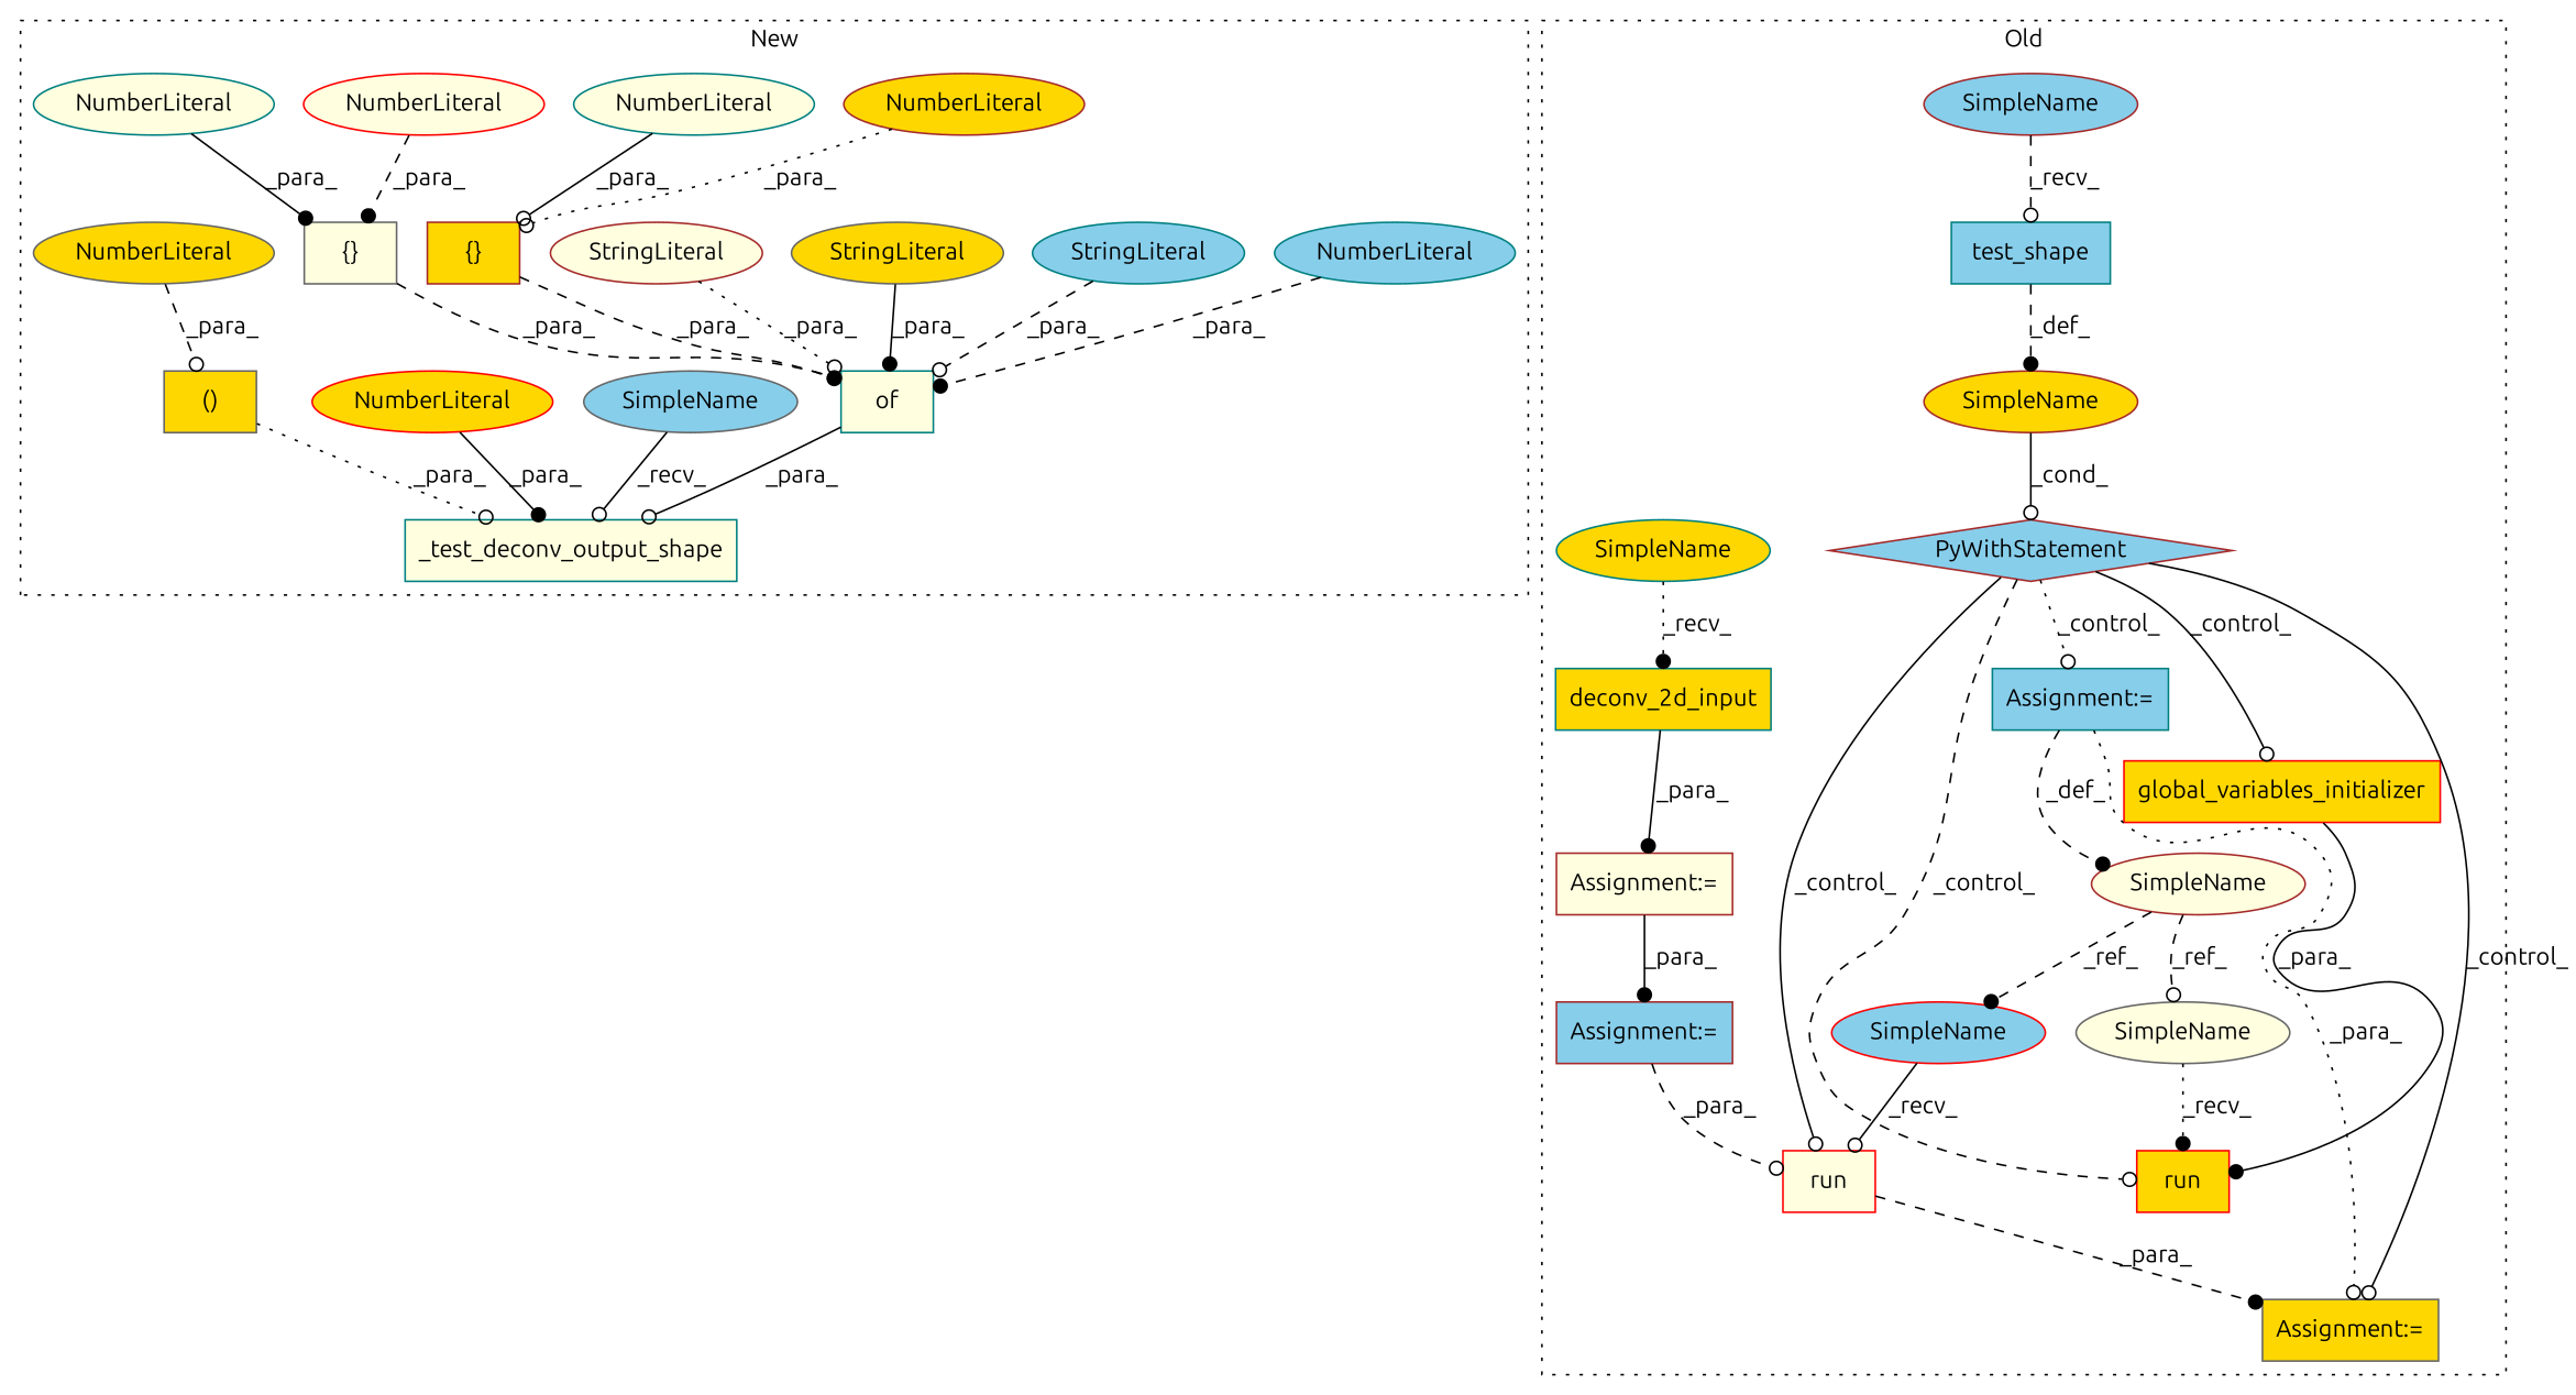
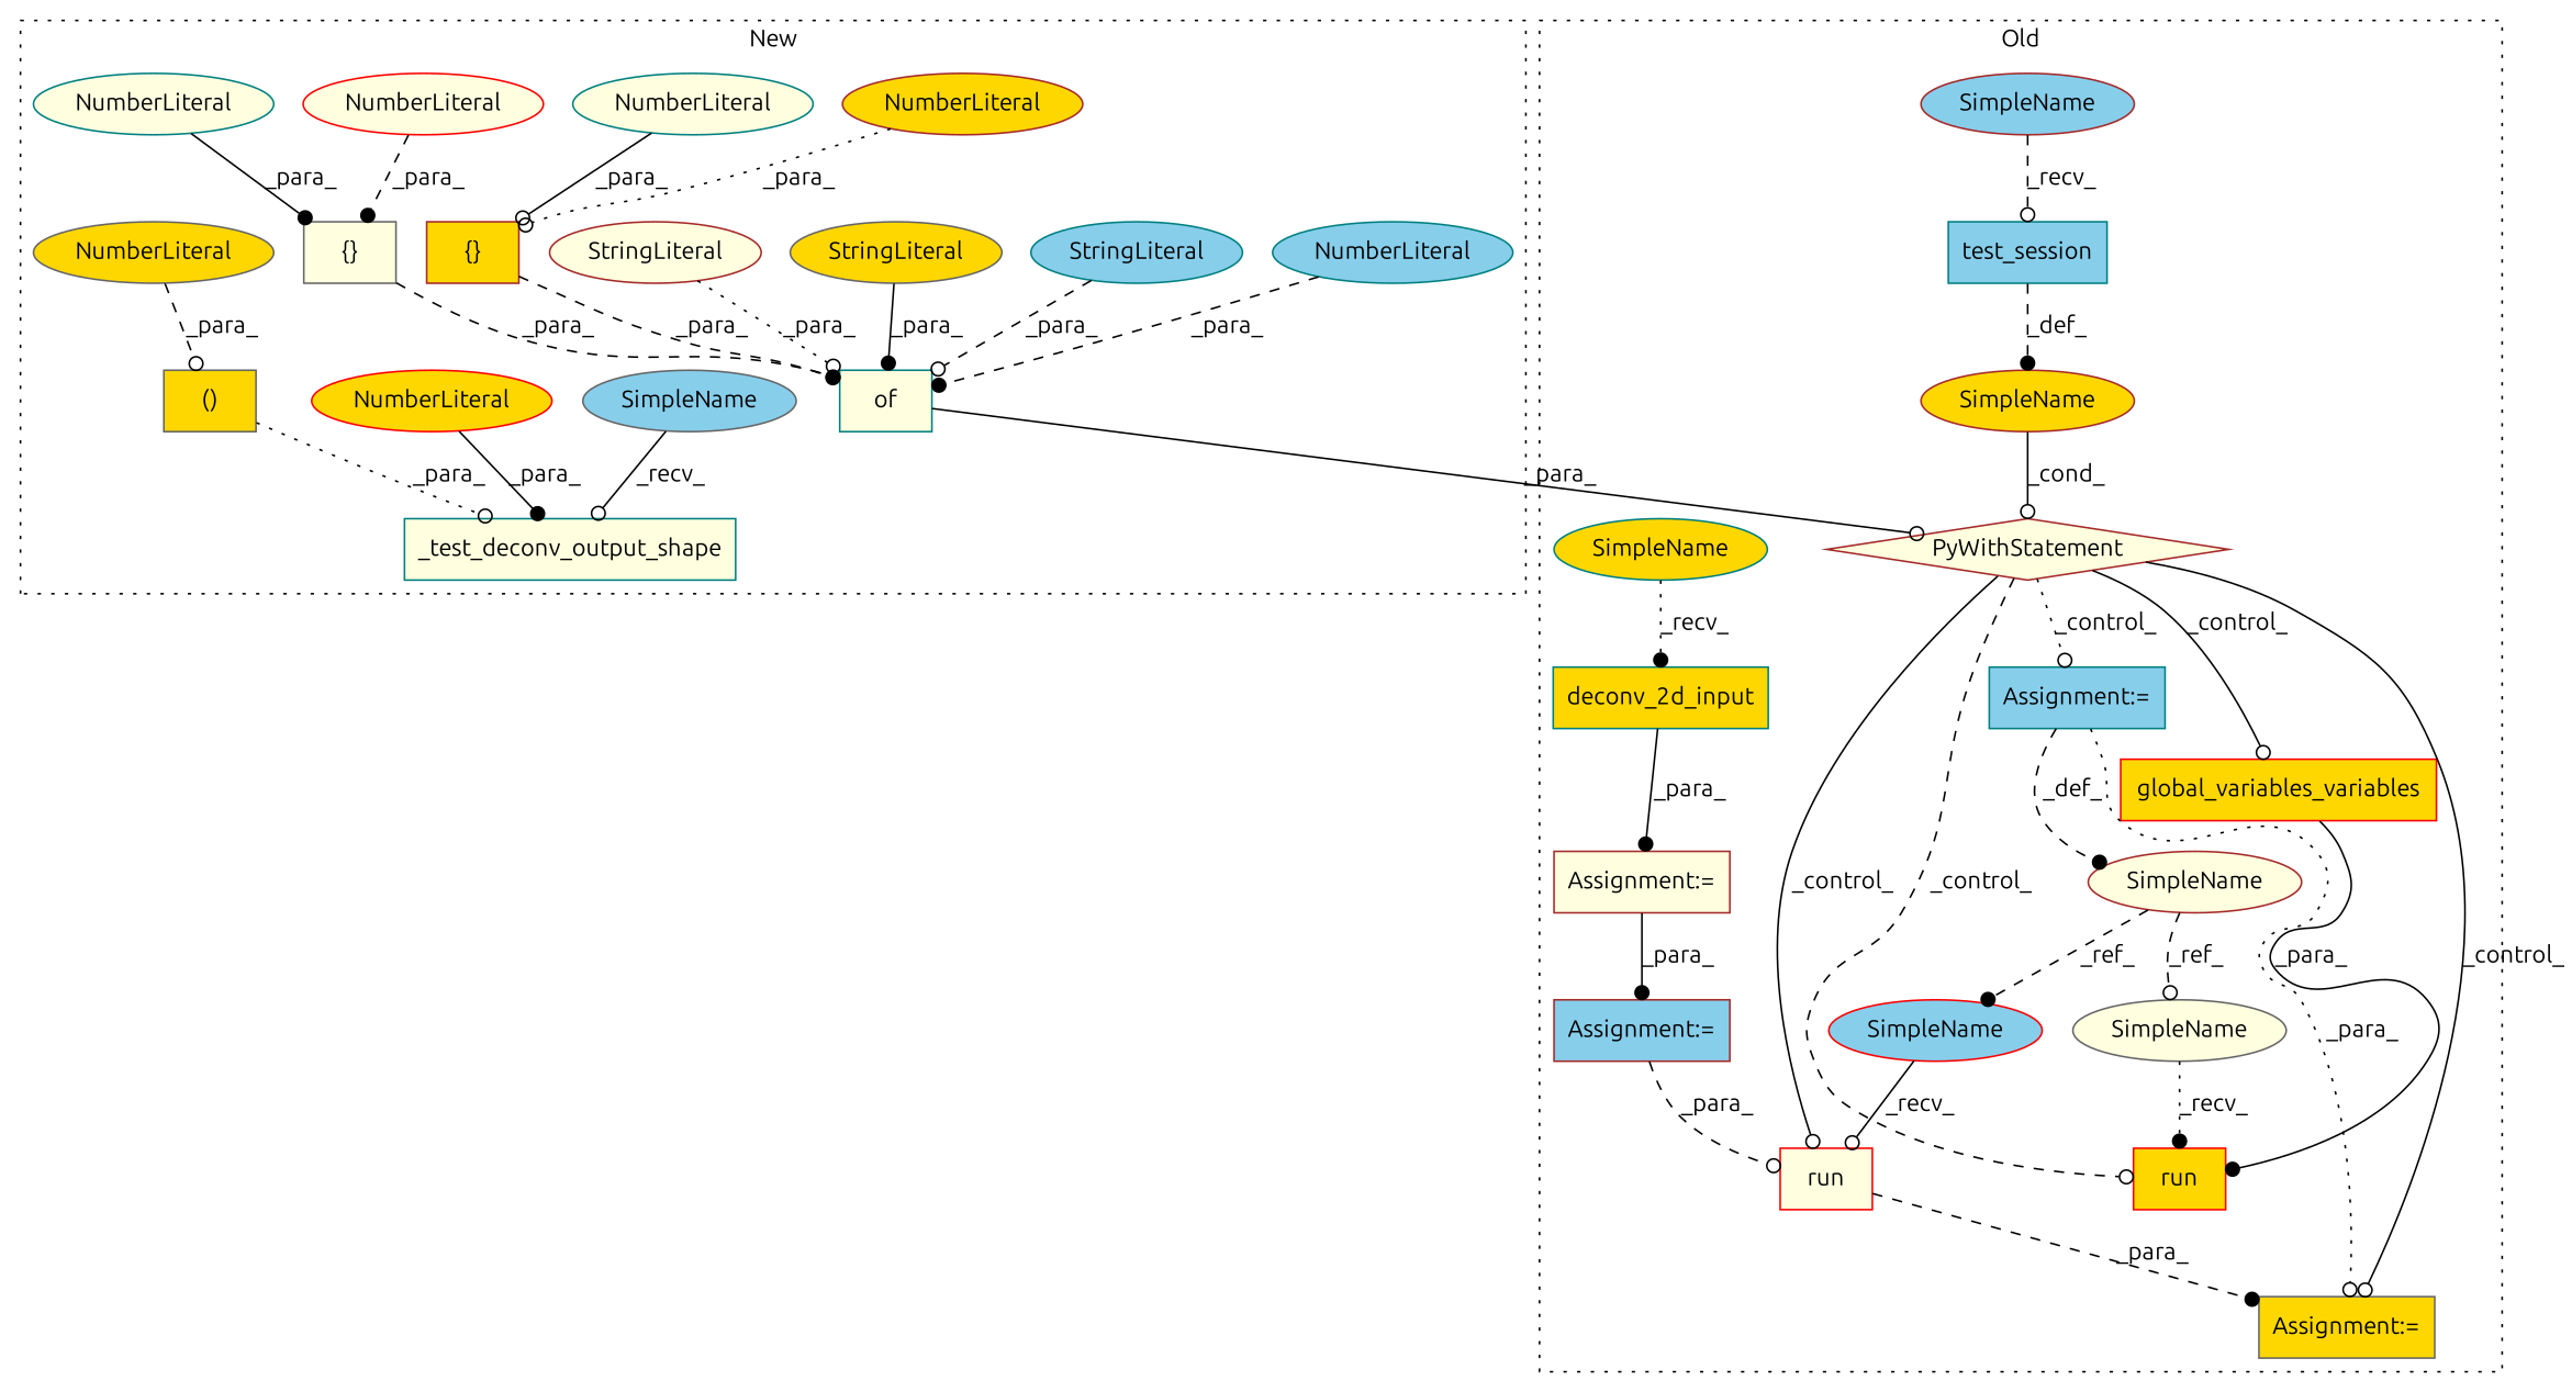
  digraph {
    fontname=Ubuntu
    node [a=32 color=teal fillcolor=gold fontname=Ubuntu l=1 s=7721 shape=ellipse style=filled]
    edge [arrowhead=odot fontname=Ubuntu style=dashed]
-   n1 [fillcolor=skyblue l=14 label=test_shape s=7693 shape=box]
+   n1 [fillcolor=skyblue l=14 label=test_session s=7693 shape=box]
    n2 [a=42 color=brown label=SimpleName l="" s=""]
-   n3 [a=104 color=brown fillcolor=skyblue l="10,2" label=PyWithStatement s="7678,7707" shape=diamond]
-   n4 [color=red l=30 label=global_variables_initializer s=7753 shape=box]
+   n3 [a=104 color=brown fillcolor=lightyellow l="10,2" label=PyWithStatement s="7678,7707" shape=diamond]
+   n4 [color=red l=30 label=global_variables_variables s=7753 shape=box]
    n5 [color=red l="4,1" label=run s="7738,7783" shape=box]
    n6 [a=7 fillcolor=skyblue l=4 label="Assignment:=" shape=box]
    n7 [color=red fillcolor=lightyellow l="4,1" label=run s="7804,7819" shape=box]
    n8 [a=42 color=brown fillcolor=lightyellow l=4 label=SimpleName]
    n9 [a=7 color=gray40 label="Assignment:=" s=7798 shape=box]
    n10 [a=7 color=brown fillcolor=skyblue label="Assignment:=" s=7638 shape=box]
    n11 [a=7 color=brown fillcolor=lightyellow label="Assignment:=" s=7568 shape=box]
    n12 [l=14 label=deconv_2d_input s=7574 shape=box]
    n13 [a=42 color=gray40 fillcolor=lightyellow l=4 label=SimpleName s=7733]
    n14 [a=42 color=red fillcolor=skyblue l=4 label=SimpleName s=7799]
    n15 [a=42 color=brown fillcolor=skyblue l=4 label=SimpleName s=7688]
    n16 [a=42 l=4 label=SimpleName s=7569]
    n17 [fillcolor=lightyellow l="26,2" label=_test_deconv_output_shape s="7657,7748" shape=box]
    n18 [a=106 color=gray40 l=46 label="()" s=7702 shape=box]
    n19 [a=34 color=red label=NumberLiteral s=7683]
    n20 [a=34 color=gray40 l=2 label=NumberLiteral s=7716]
    n21 [fillcolor=lightyellow l="3,1" label=of s="7571,7645" shape=box]
    n22 [a=34 fillcolor=skyblue l=2 label=NumberLiteral s=7590]
    n23 [a=45 fillcolor=skyblue l=8 label=StringLiteral s=7622]
    n24 [a=45 color=gray40 l=13 label=StringLiteral s=7593]
    n25 [a=45 color=brown fillcolor=lightyellow l=15 label=StringLiteral s=7574]
    n26 [a=4 color=brown l="1,1" label="{}" s="7616,7620" shape=box]
    n27 [a=34 color=brown label=NumberLiteral s=7617]
    n28 [a=4 color=gray40 fillcolor=lightyellow l="1,1" label="{}" s="7640,7644" shape=box]
    n29 [a=34 fillcolor=lightyellow label=NumberLiteral s=7619]
    n30 [a=34 color=red fillcolor=lightyellow label=NumberLiteral s=7641]
    n31 [a=34 fillcolor=lightyellow label=NumberLiteral s=7643]
    n32 [a=42 color=gray40 fillcolor=skyblue l=4 label=SimpleName s=7652]
    subgraph cluster_1 {
      label=Old
      style=dotted
      n1
      n2
      n3
      n4
      n5
      n6
      n7
      n8
      n9
      n10
      n11
      n12
      n13
      n14
      n15
      n16
    }
    subgraph cluster_2 {
      label=New
      style=dotted
      n17
      n18
      n19
      n20
      n21
      n22
      n23
      n24
      n25
      n26
      n27
      n28
      n29
      n30
      n31
      n32
    }
    n1 -> n2 [arrowhead=dot label=_def_]
    n2 -> n3 [label=_cond_ style=solid]
    n3 -> n4 [label=_control_ style=solid]
    n3 -> n5 [label=_control_]
    n3 -> n6 [label=_control_ style=dotted]
    n3 -> n7 [label=_control_ style=solid]
    n3 -> n9 [label=_control_ style=solid]
    n4 -> n5 [arrowhead=dot label=_para_ style=solid]
    n6 -> n8 [arrowhead=dot label=_def_]
    n6 -> n9 [label=_para_ style=dotted]
    n7 -> n9 [arrowhead=dot label=_para_]
    n8 -> n13 [label=_ref_]
    n8 -> n14 [arrowhead=dot label=_ref_]
    n10 -> n7 [label=_para_]
    n11 -> n10 [arrowhead=dot label=_para_ style=solid]
    n12 -> n11 [arrowhead=dot label=_para_ style=solid]
    n13 -> n5 [arrowhead=dot label=_recv_ style=dotted]
    n14 -> n7 [label=_recv_ style=solid]
    n15 -> n1 [label=_recv_]
    n16 -> n12 [arrowhead=dot label=_recv_ style=dotted]
    n18 -> n17 [label=_para_ style=dotted]
    n19 -> n17 [arrowhead=dot label=_para_ style=solid]
    n20 -> n18 [label=_para_]
-   n21 -> n17 [label=_para_ style=solid]
+   n21 -> n3 [label=_para_ style=solid]
    n22 -> n21 [arrowhead=dot label=_para_]
    n23 -> n21 [label=_para_]
    n24 -> n21 [arrowhead=dot label=_para_ style=solid]
    n25 -> n21 [label=_para_ style=dotted]
    n26 -> n21 [arrowhead=dot label=_para_]
    n27 -> n26 [label=_para_ style=dotted]
    n28 -> n21 [label=_para_]
    n29 -> n26 [label=_para_ style=solid]
    n30 -> n28 [arrowhead=dot label=_para_]
    n31 -> n28 [arrowhead=dot label=_para_ style=solid]
    n32 -> n17 [label=_recv_ style=solid]
  }
